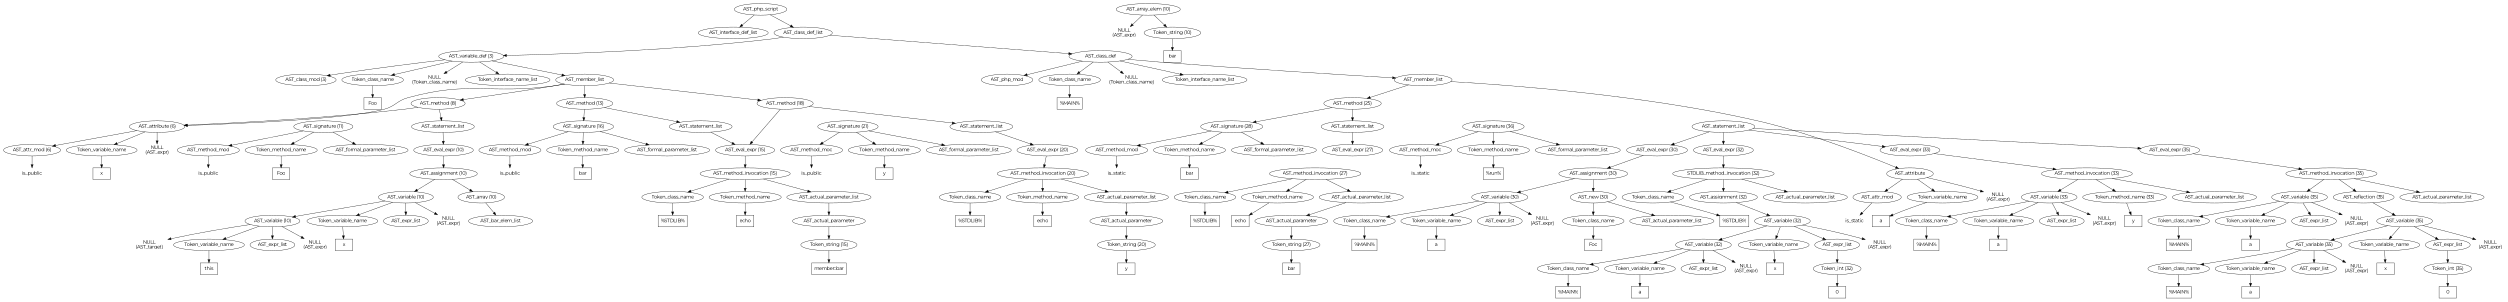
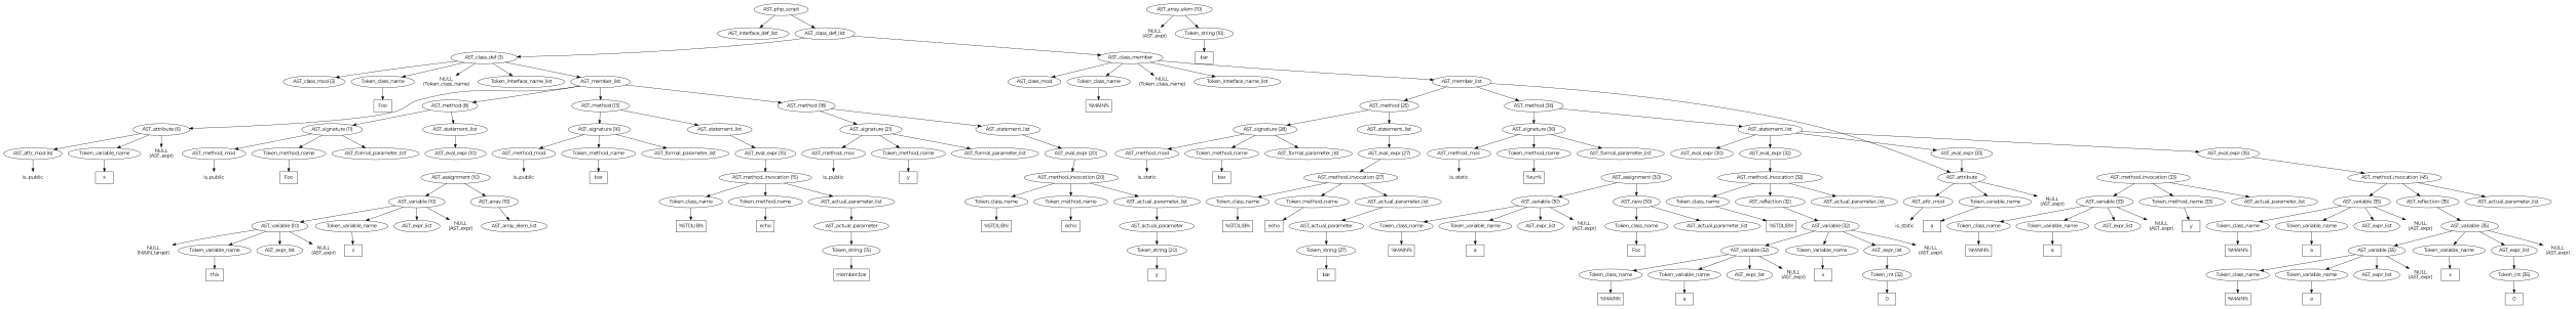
  digraph {
    fontname=Montserrat
    node [fontname=Montserrat]
    edge [fontname=Montserrat]
    n1 [label=AST_php_script]
    n2 [label=AST_interface_def_list]
    n3 [label=AST_class_def_list]
-   n4 [label="AST_variable_def (3)"]
-   n5 [label=AST_class_def]
+   n4 [label="AST_class_def (3)"]
+   n5 [label=AST_class_member]
    n6 [label="AST_class_mod (3)"]
    n7 [label=Token_class_name]
    n8 [label="NULL\n(Token_class_name)" shape=plaintext]
    n9 [label=Token_interface_name_list]
    n10 [label=AST_member_list]
-   n11 [label=AST_php_mod]
+   n11 [label=AST_class_mod]
    n12 [label=Token_class_name]
    n13 [label="NULL\n(Token_class_name)" shape=plaintext]
    n14 [label=Token_interface_name_list]
    n15 [label=AST_member_list]
    n16 [label=Foo shape=box]
    n17 [label="AST_attribute (6)"]
    n18 [label="AST_method (8)"]
    n19 [label="AST_method (13)"]
    n20 [label="AST_method (18)"]
    n21 [label="AST_attr_mod (6)"]
    n22 [label=Token_variable_name]
    n23 [label="NULL\n(AST_expr)" shape=plaintext]
    n24 [label="AST_signature (11)"]
    n25 [label=AST_statement_list]
    n26 [label="AST_signature (16)"]
    n27 [label=AST_statement_list]
    n28 [label="AST_signature (21)"]
    n29 [label=AST_statement_list]
    n30 [label=is_public shape=plaintext]
    n31 [label=x shape=box]
    n32 [label=AST_method_mod]
    n33 [label=Token_method_name]
    n34 [label=AST_formal_parameter_list]
    n35 [label="AST_eval_expr (10)"]
    n36 [label=is_public shape=plaintext]
    n37 [label=Foo shape=box]
    n38 [label="AST_assignment (10)"]
    n39 [label="AST_variable (10)"]
    n40 [label="AST_array (10)"]
    n41 [label="AST_variable (10)"]
    n42 [label=Token_variable_name]
    n43 [label=AST_expr_list]
    n44 [label="NULL\n(AST_expr)" shape=plaintext]
-   n45 [label=AST_bar_elem_list]
-   n46 [label="NULL\n(AST_target)" shape=plaintext]
+   n45 [label=AST_array_elem_list]
+   n46 [label="NULL\n(MAIN_target)" shape=plaintext]
    n47 [label=Token_variable_name]
    n48 [label=AST_expr_list]
    n49 [label="NULL\n(AST_expr)" shape=plaintext]
    n50 [label=x shape=box]
    n51 [label=this shape=box]
    n52 [label="AST_array_elem (10)"]
    n53 [label="NULL\n(AST_expr)" shape=plaintext]
    n54 [label="Token_string (10)"]
    n55 [label=bar shape=box]
    n56 [label=AST_method_mod]
    n57 [label=Token_method_name]
    n58 [label=AST_formal_parameter_list]
    n59 [label="AST_eval_expr (15)"]
    n60 [label=is_public shape=plaintext]
    n61 [label=bar shape=box]
    n62 [label="AST_method_invocation (15)"]
    n63 [label=Token_class_name]
    n64 [label=Token_method_name]
    n65 [label=AST_actual_parameter_list]
    n66 [label="%STDLIB%" shape=box]
    n67 [label=echo shape=box]
    n68 [label=AST_actual_parameter]
    n69 [label="Token_string (15)"]
    n70 [label="member::bar" shape=box]
    n71 [label=AST_method_mod]
    n72 [label=Token_method_name]
    n73 [label=AST_formal_parameter_list]
    n74 [label="AST_eval_expr (20)"]
    n75 [label=is_public shape=plaintext]
    n76 [label=y shape=box]
    n77 [label="AST_method_invocation (20)"]
    n78 [label=Token_class_name]
    n79 [label=Token_method_name]
    n80 [label=AST_actual_parameter_list]
    n81 [label="%STDLIB%" shape=box]
    n82 [label=echo shape=box]
    n83 [label=AST_actual_parameter]
    n84 [label="Token_string (20)"]
    n85 [label=y shape=box]
    n86 [label="%MAIN%" shape=box]
    n87 [label="AST_method (25)"]
+   n88 [label="AST_method (36)"]
    n89 [label=AST_attribute]
    n90 [label="AST_signature (28)"]
    n91 [label=AST_statement_list]
    n92 [label="AST_signature (36)"]
    n93 [label=AST_statement_list]
    n94 [label=AST_attr_mod]
    n95 [label=Token_variable_name]
    n96 [label="NULL\n(AST_expr)" shape=plaintext]
    n97 [label=AST_method_mod]
    n98 [label=Token_method_name]
    n99 [label=AST_formal_parameter_list]
    n100 [label="AST_eval_expr (27)"]
    n101 [label=is_static shape=plaintext]
    n102 [label=bar shape=box]
    n103 [label="AST_method_invocation (27)"]
    n104 [label=Token_class_name]
    n105 [label=Token_method_name]
    n106 [label=AST_actual_parameter_list]
    n107 [label="%STDLIB%" shape=box]
    n108 [label=echo shape=box]
    n109 [label=AST_actual_parameter]
    n110 [label="Token_string (27)"]
    n111 [label=bar shape=box]
    n112 [label=AST_method_mod]
    n113 [label=Token_method_name]
    n114 [label=AST_formal_parameter_list]
    n115 [label="AST_eval_expr (30)"]
    n116 [label="AST_eval_expr (32)"]
    n117 [label="AST_eval_expr (33)"]
    n118 [label="AST_eval_expr (35)"]
    n119 [label=is_static shape=plaintext]
    n120 [label="%run%" shape=box]
    n121 [label="AST_assignment (30)"]
-   n122 [label="STDLIB_method_invocation (32)"]
+   n122 [label="AST_method_invocation (32)"]
    n123 [label="AST_method_invocation (33)"]
-   n124 [label="AST_method_invocation (35)"]
+   n124 [label="AST_method_invocation (45)"]
    n125 [label="AST_variable (30)"]
    n126 [label="AST_new (30)"]
    n127 [label=Token_class_name]
    n128 [label=Token_variable_name]
    n129 [label=AST_expr_list]
    n130 [label="NULL\n(AST_expr)" shape=plaintext]
    n131 [label=Token_class_name]
    n132 [label=AST_actual_parameter_list]
    n133 [label="%MAIN%" shape=box]
    n134 [label=a shape=box]
    n135 [label=Foo shape=box]
    n136 [label=Token_class_name]
-   n137 [label="AST_assignment (32)"]
+   n137 [label="AST_reflection (32)"]
    n138 [label=AST_actual_parameter_list]
    n139 [label="%STDLIB%" shape=box]
    n140 [label="AST_variable (32)"]
    n141 [label="AST_variable (32)"]
    n142 [label=Token_variable_name]
    n143 [label=AST_expr_list]
    n144 [label="NULL\n(AST_expr)" shape=plaintext]
    n145 [label=Token_class_name]
    n146 [label=Token_variable_name]
    n147 [label=AST_expr_list]
    n148 [label="NULL\n(AST_expr)" shape=plaintext]
    n149 [label=x shape=box]
    n150 [label="Token_int (32)"]
    n151 [label="%MAIN%" shape=box]
    n152 [label=a shape=box]
    n153 [label=0 shape=box]
    n154 [label="AST_variable (33)"]
    n155 [label="Token_method_name (33)"]
    n156 [label=AST_actual_parameter_list]
    n157 [label=Token_class_name]
    n158 [label=Token_variable_name]
    n159 [label=AST_expr_list]
    n160 [label="NULL\n(AST_expr)" shape=plaintext]
    n161 [label=y shape=box]
    n162 [label="%MAIN%" shape=box]
    n163 [label=a shape=box]
    n164 [label="AST_variable (35)"]
    n165 [label="AST_reflection (35)"]
    n166 [label=AST_actual_parameter_list]
    n167 [label=Token_class_name]
    n168 [label=Token_variable_name]
    n169 [label=AST_expr_list]
    n170 [label="NULL\n(AST_expr)" shape=plaintext]
    n171 [label="AST_variable (35)"]
    n172 [label="%MAIN%" shape=box]
    n173 [label=a shape=box]
    n174 [label="AST_variable (35)"]
    n175 [label=Token_variable_name]
    n176 [label=AST_expr_list]
    n177 [label="NULL\n(AST_expr)" shape=plaintext]
    n178 [label=Token_class_name]
    n179 [label=Token_variable_name]
    n180 [label=AST_expr_list]
    n181 [label="NULL\n(AST_expr)" shape=plaintext]
    n182 [label=x shape=box]
    n183 [label="Token_int (35)"]
    n184 [label="%MAIN%" shape=box]
    n185 [label=a shape=box]
    n186 [label=0 shape=box]
    n187 [label=is_static shape=plaintext]
    n188 [label=a shape=box]
    n1 -> n2
    n1 -> n3
    n3 -> n4
    n3 -> n5
    n4 -> n6
    n4 -> n7
    n4 -> n8
    n4 -> n9
    n4 -> n10
    n5 -> n11
    n5 -> n12
    n5 -> n13
    n5 -> n14
    n5 -> n15
    n7 -> n16
    n10 -> n17
    n10 -> n18
    n10 -> n19
    n10 -> n20
    n12 -> n86
    n15 -> n87
+   n15 -> n88
    n15 -> n89
    n17 -> n21
    n17 -> n22
    n17 -> n23
-   n18 -> n17
+   n18 -> n24
    n18 -> n25
    n19 -> n26
    n19 -> n27
-   n20 -> n59
+   n20 -> n28
    n20 -> n29
    n21 -> n30
    n22 -> n31
    n24 -> n32
    n24 -> n33
    n24 -> n34
    n25 -> n35
    n26 -> n56
    n26 -> n57
    n26 -> n58
    n27 -> n59
    n28 -> n71
    n28 -> n72
    n28 -> n73
    n29 -> n74
    n32 -> n36
    n33 -> n37
-   n35 -> n38
    n38 -> n39
    n38 -> n40
    n39 -> n41
    n39 -> n42
    n39 -> n43
    n39 -> n44
    n40 -> n45
    n41 -> n46
    n41 -> n47
    n41 -> n48
    n41 -> n49
    n42 -> n50
    n47 -> n51
    n52 -> n53
    n52 -> n54
    n54 -> n55
    n56 -> n60
    n57 -> n61
    n59 -> n62
    n62 -> n63
    n62 -> n64
    n62 -> n65
    n63 -> n66
    n64 -> n67
    n65 -> n68
    n68 -> n69
    n69 -> n70
    n71 -> n75
    n72 -> n76
    n74 -> n77
    n77 -> n78
    n77 -> n79
    n77 -> n80
    n78 -> n81
    n79 -> n82
    n80 -> n83
    n83 -> n84
    n84 -> n85
    n87 -> n90
    n87 -> n91
+   n88 -> n92
+   n88 -> n93
    n89 -> n94
    n89 -> n95
    n89 -> n96
    n90 -> n97
    n90 -> n98
    n90 -> n99
    n91 -> n100
    n92 -> n112
    n92 -> n113
    n92 -> n114
    n93 -> n115
    n93 -> n116
    n93 -> n117
    n93 -> n118
    n94 -> n187
    n95 -> n188
    n97 -> n101
    n98 -> n102
+   n100 -> n103
    n103 -> n104
    n103 -> n105
    n103 -> n106
    n104 -> n107
    n105 -> n108
    n106 -> n109
    n109 -> n110
    n110 -> n111
    n112 -> n119
    n113 -> n120
-   n115 -> n121
    n116 -> n122
-   n117 -> n123
+   n117 -> n89
    n118 -> n124
    n121 -> n125
    n121 -> n126
    n122 -> n136
    n122 -> n137
    n122 -> n138
    n123 -> n154
    n123 -> n155
    n123 -> n156
    n124 -> n164
    n124 -> n165
    n124 -> n166
    n125 -> n127
    n125 -> n128
    n125 -> n129
    n125 -> n130
    n126 -> n131
    n126 -> n132
    n127 -> n133
    n128 -> n134
    n131 -> n135
    n136 -> n139
    n137 -> n140
    n140 -> n141
    n140 -> n142
    n140 -> n143
    n140 -> n144
    n141 -> n145
    n141 -> n146
    n141 -> n147
    n141 -> n148
    n142 -> n149
    n143 -> n150
    n145 -> n151
    n146 -> n152
    n150 -> n153
    n154 -> n157
    n154 -> n158
    n154 -> n159
    n154 -> n160
    n155 -> n161
    n157 -> n162
    n158 -> n163
    n164 -> n167
    n164 -> n168
    n164 -> n169
    n164 -> n170
    n165 -> n171
    n167 -> n172
    n168 -> n173
    n171 -> n174
    n171 -> n175
    n171 -> n176
    n171 -> n177
    n174 -> n178
    n174 -> n179
    n174 -> n180
    n174 -> n181
    n175 -> n182
    n176 -> n183
    n178 -> n184
    n179 -> n185
    n183 -> n186
  }
